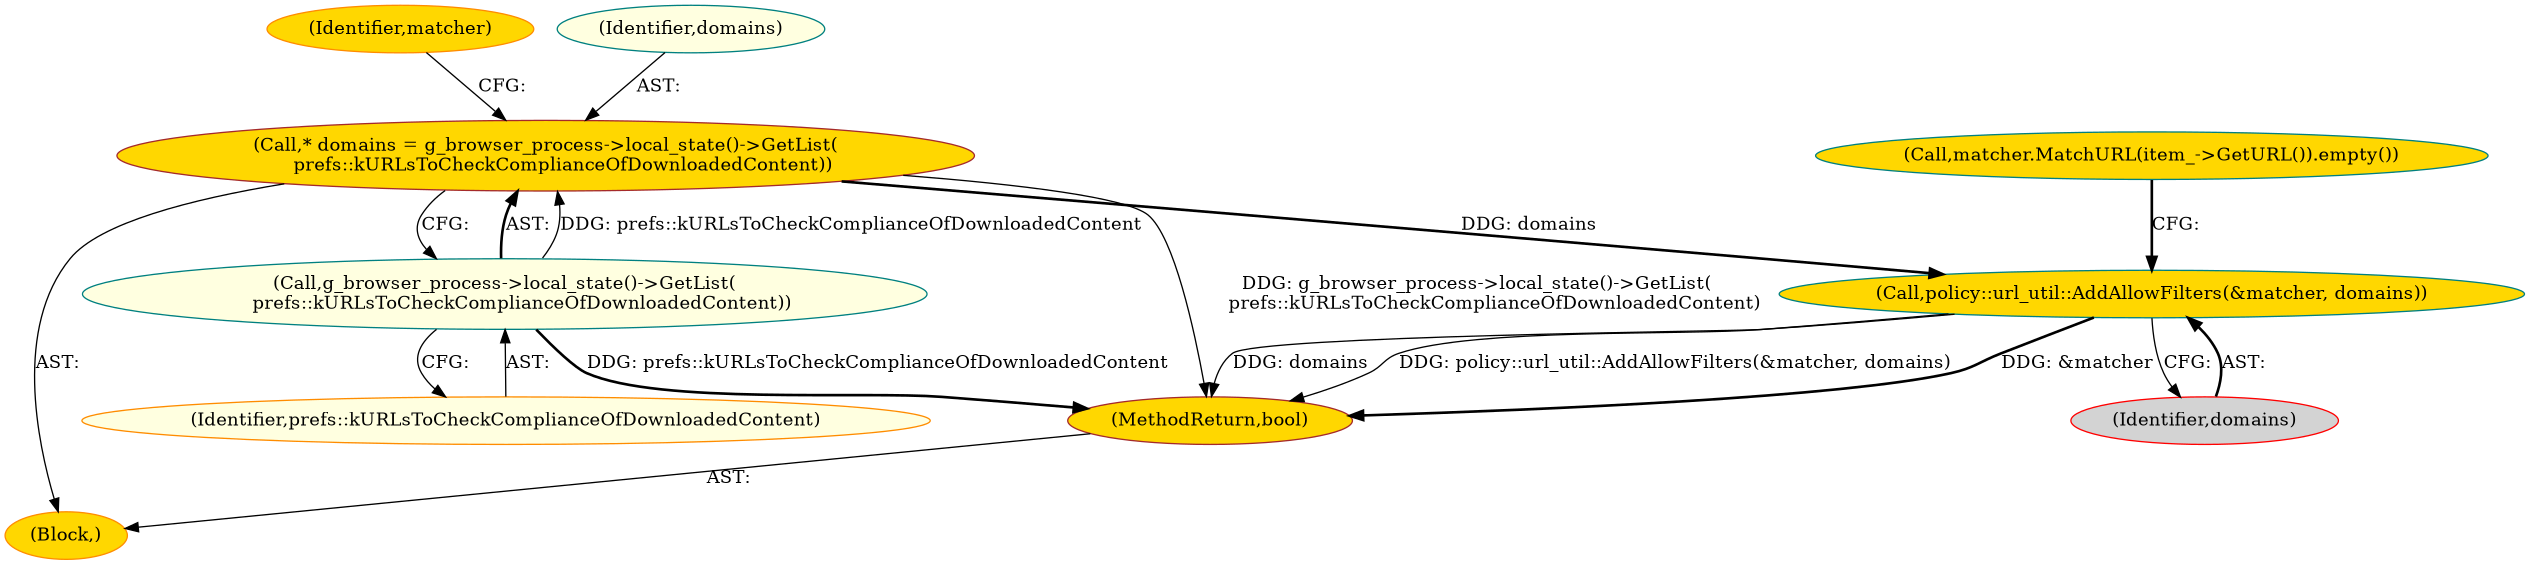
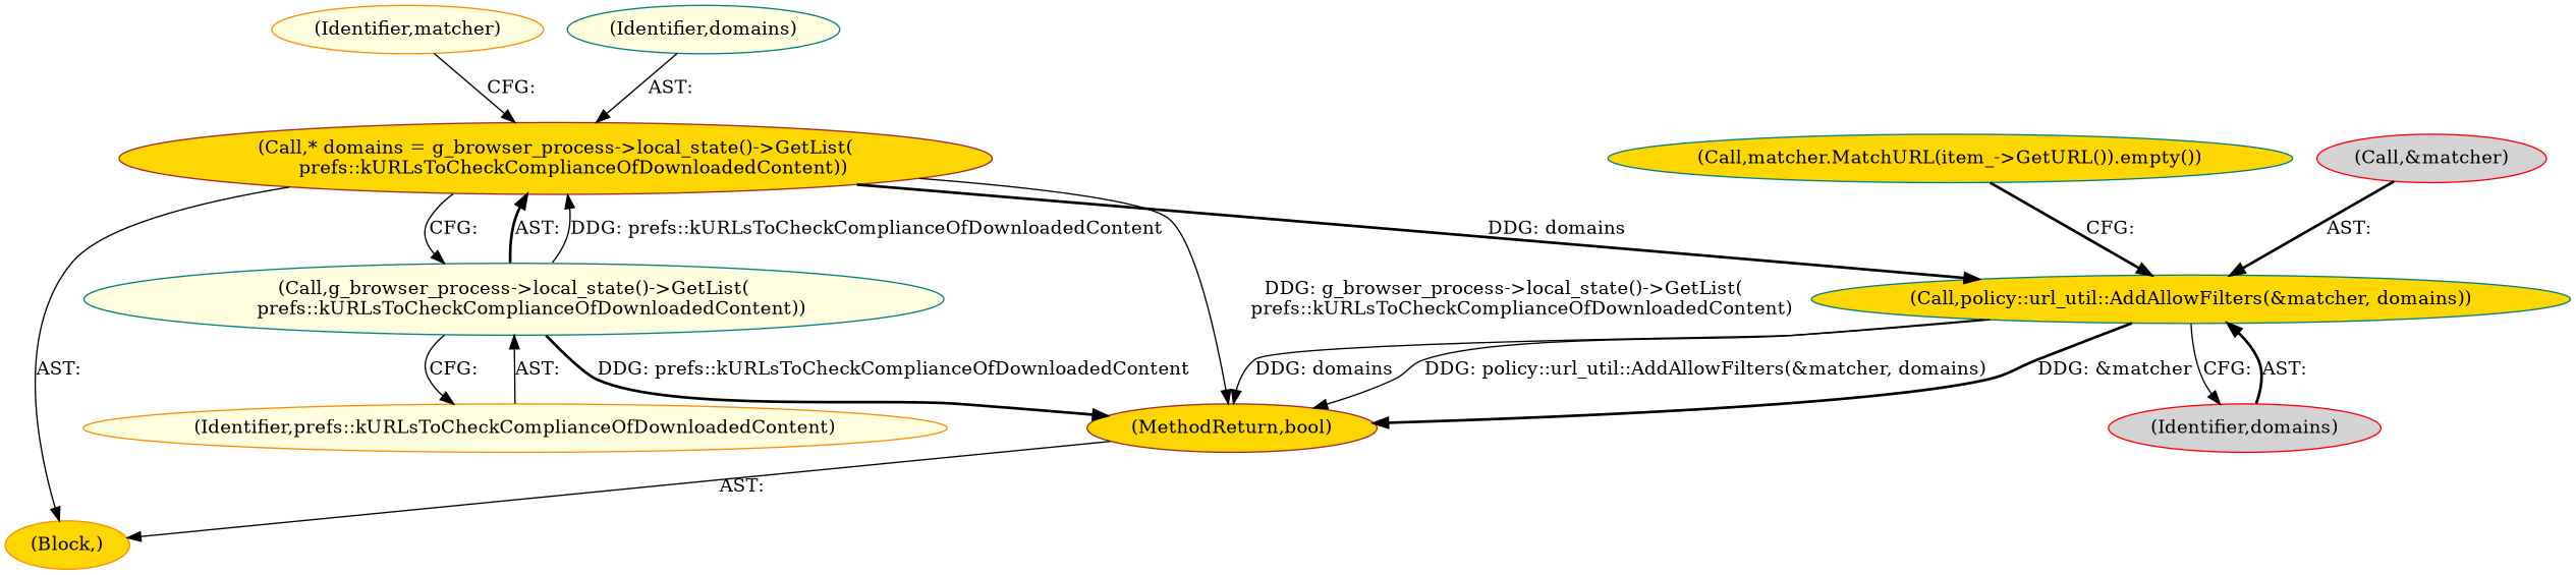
  digraph {
    node [color=teal fillcolor=gold style=filled]
    edge [style=solid]
    n1 [label="(Call,policy::url_util::AddAllowFilters(&matcher, domains))"]
    n2 [color=brown label="(MethodReturn,bool)"]
    n3 [color=red fillcolor=lightgrey label="(Identifier,domains)"]
    n4 [color=darkorange label="(Block,)"]
    n5 [color=brown label="(Call,* domains = g_browser_process->local_state()->GetList(\n      prefs::kURLsToCheckComplianceOfDownloadedContent))"]
    n6 [fillcolor=lightyellow label="(Call,g_browser_process->local_state()->GetList(\n      prefs::kURLsToCheckComplianceOfDownloadedContent))"]
    n7 [color=darkorange fillcolor=lightyellow label="(Identifier,prefs::kURLsToCheckComplianceOfDownloadedContent)"]
    n8 [label="(Call,matcher.MatchURL(item_->GetURL()).empty())"]
-   n9 [color=darkorange label="(Identifier,matcher)"]
+   n9 [color=darkorange fillcolor=lightyellow label="(Identifier,matcher)"]
    n10 [fillcolor=lightyellow label="(Identifier,domains)"]
+   n11 [color=red fillcolor=lightgrey label="(Call,&matcher)"]
    n1 -> n2 [label="DDG: domains"]
    n1 -> n2 [label="DDG: policy::url_util::AddAllowFilters(&matcher, domains)"]
    n1 -> n2 [label="DDG: &matcher" style=bold]
    n1 -> n3 [label="CFG: "]
    n2 -> n4 [label="AST: "]
    n3 -> n1 [label="AST: " style=bold]
    n5 -> n1 [label="DDG: domains" style=bold]
    n5 -> n2 [label="DDG: g_browser_process->local_state()->GetList(\n      prefs::kURLsToCheckComplianceOfDownloadedContent)"]
    n5 -> n4 [label="AST: "]
    n5 -> n6 [label="CFG: "]
    n6 -> n2 [label="DDG: prefs::kURLsToCheckComplianceOfDownloadedContent" style=bold]
    n6 -> n5 [label="AST: " style=bold]
    n6 -> n5 [label="DDG: prefs::kURLsToCheckComplianceOfDownloadedContent"]
    n6 -> n7 [label="CFG: "]
    n7 -> n6 [label="AST: "]
    n8 -> n1 [label="CFG: " style=bold]
    n9 -> n5 [label="CFG: "]
    n10 -> n5 [label="AST: "]
+   n11 -> n1 [label="AST: " style=bold]
  }
